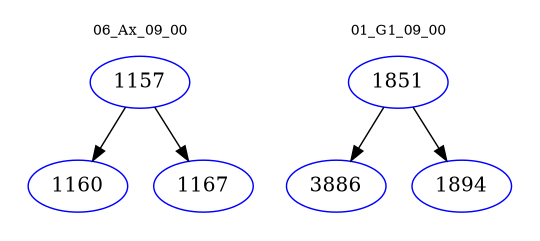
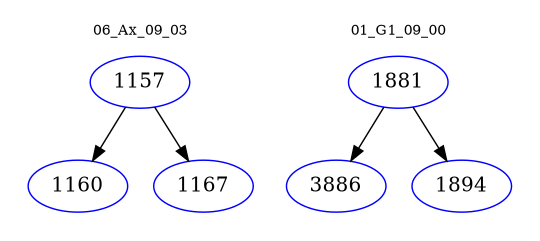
  digraph {
    node [color=blue]
    edge [color=black]
    n1 [label=1157]
    n2 [label=1160]
    n3 [label=1167]
-   n4 [label=1851]
+   n4 [label=1881]
    n5 [label=3886]
    n6 [label=1894]
    subgraph cluster_1 {
      color=white
      fontsize=10
-     label="06_Ax_09_00"
+     label="06_Ax_09_03"
      n1
      n2
      n3
    }
    subgraph cluster_2 {
      color=white
      fontsize=10
      label="01_G1_09_00"
      n4
      n5
      n6
    }
    n1 -> n2
    n1 -> n3
    n4 -> n5
    n4 -> n6
  }
